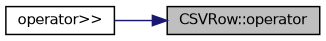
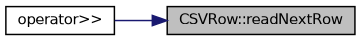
  digraph {
    rankdir=RL
    node [color=black fontname=Helvetica fontsize=10 shape=record style=filled]
-   n1 [fillcolor=grey75 fontcolor=black height=0.2 label="CSVRow::operator" width=0.4]
+   n1 [fillcolor=grey75 fontcolor=black height=0.2 label="CSVRow::readNextRow" width=0.4]
    n2 [fillcolor=white height=0.2 label="operator\>\>" width=0.4]
    n1 -> n2 [color=midnightblue dir=back fontname=Helvetica fontsize=10 labelfontname=Helvetica labelfontsize=10 style=solid]
  }
